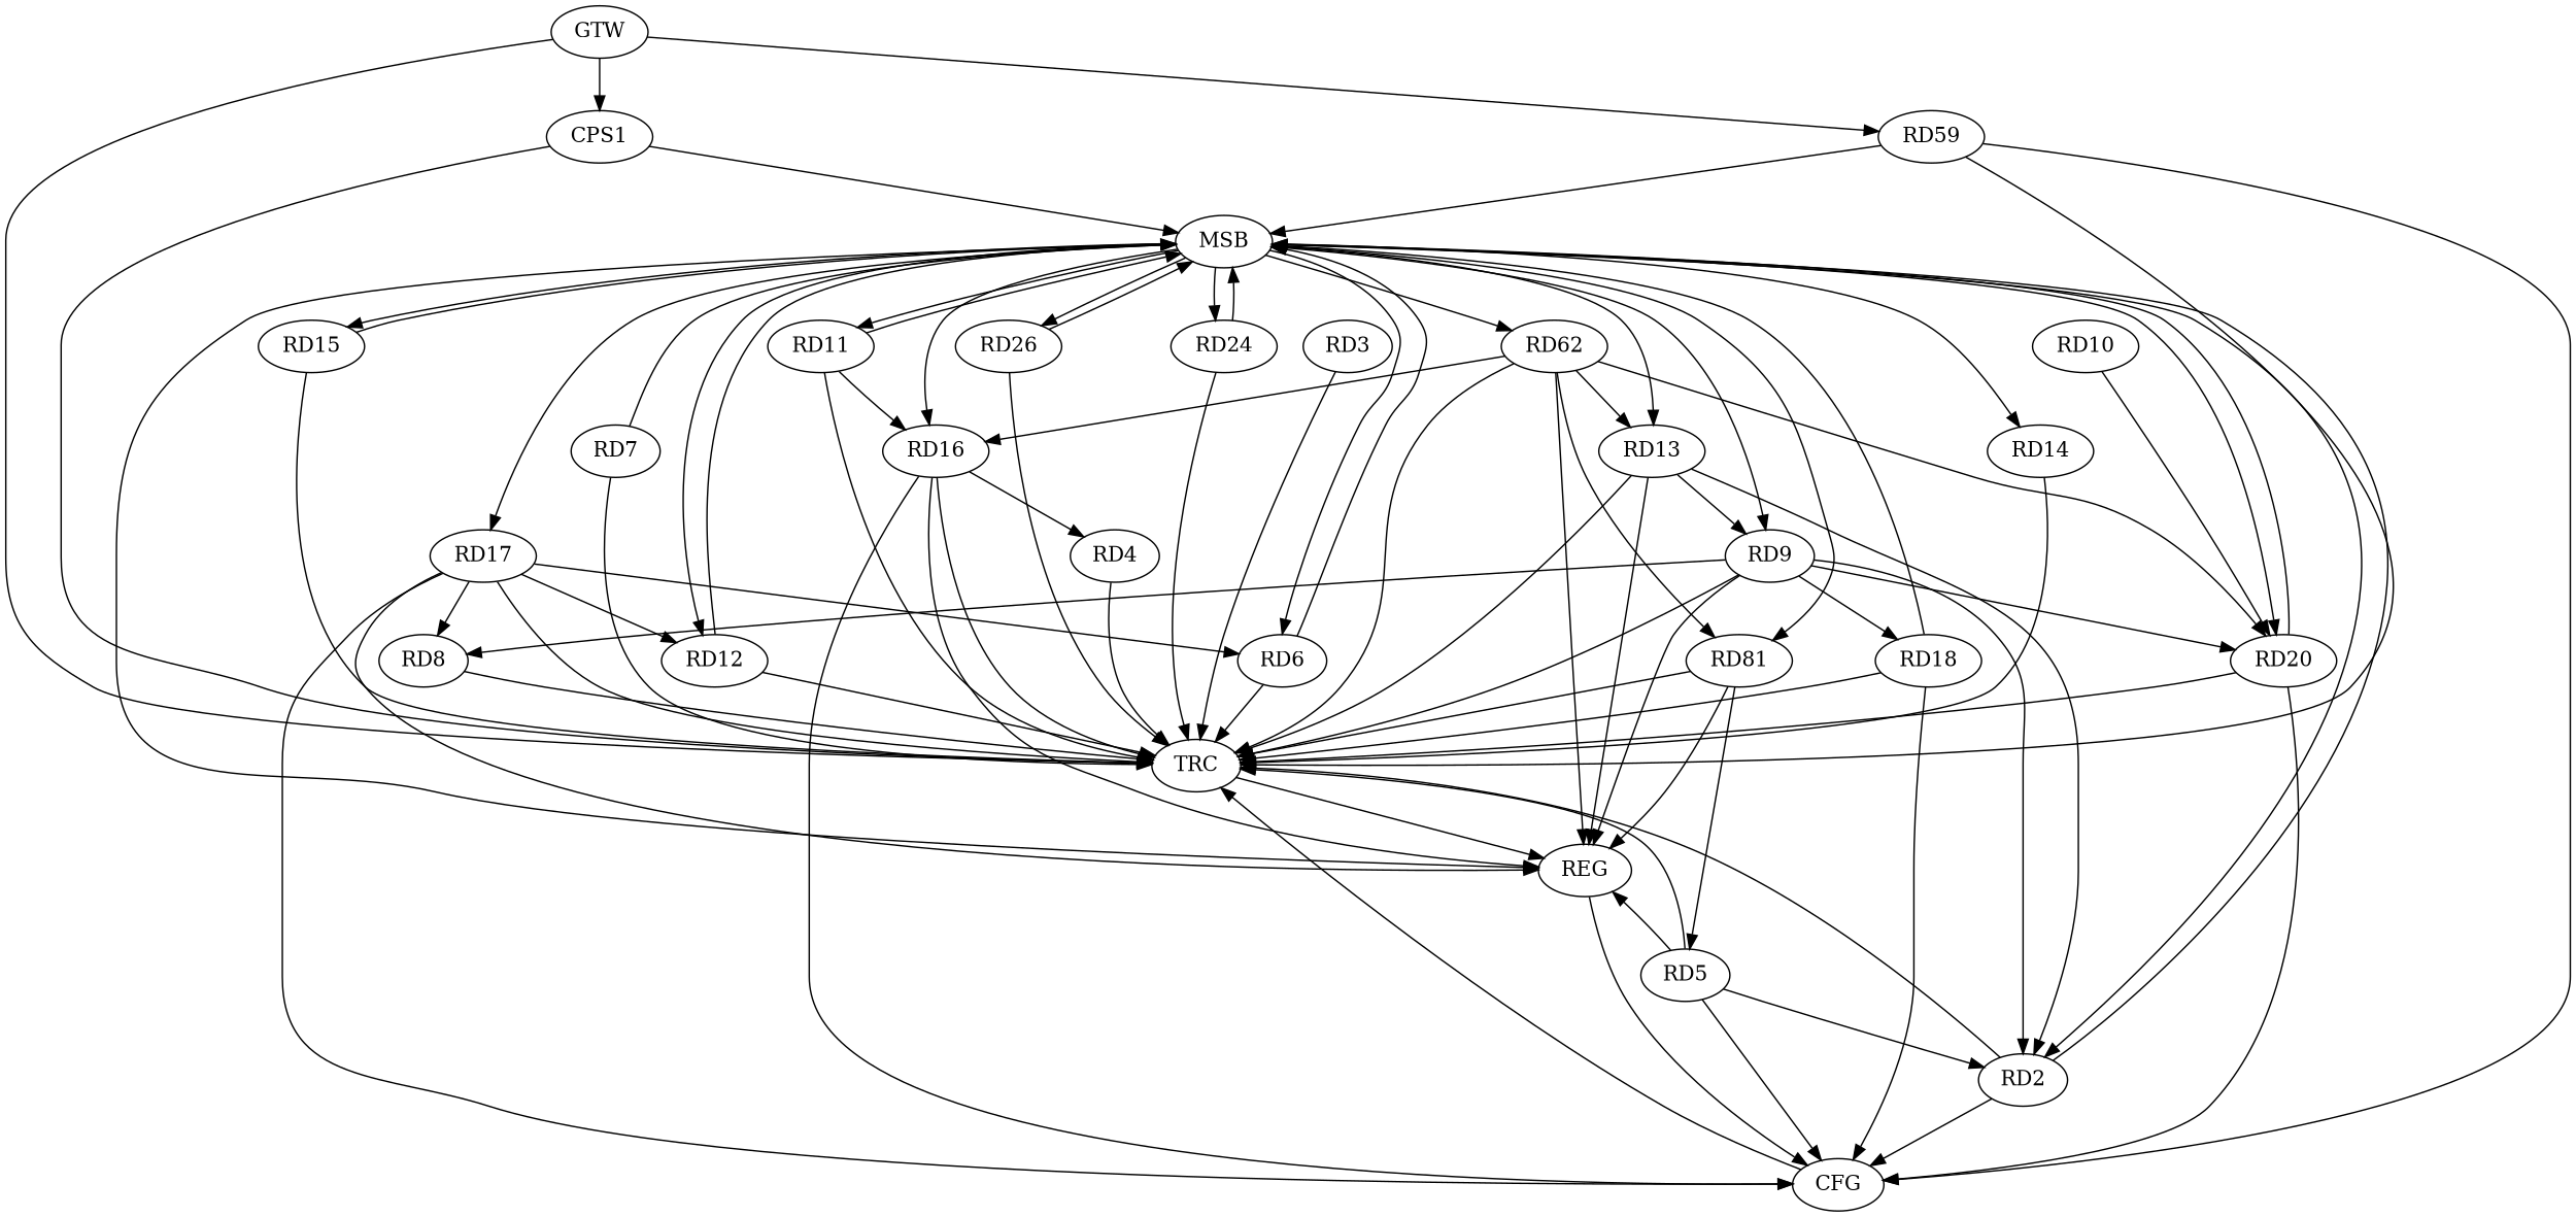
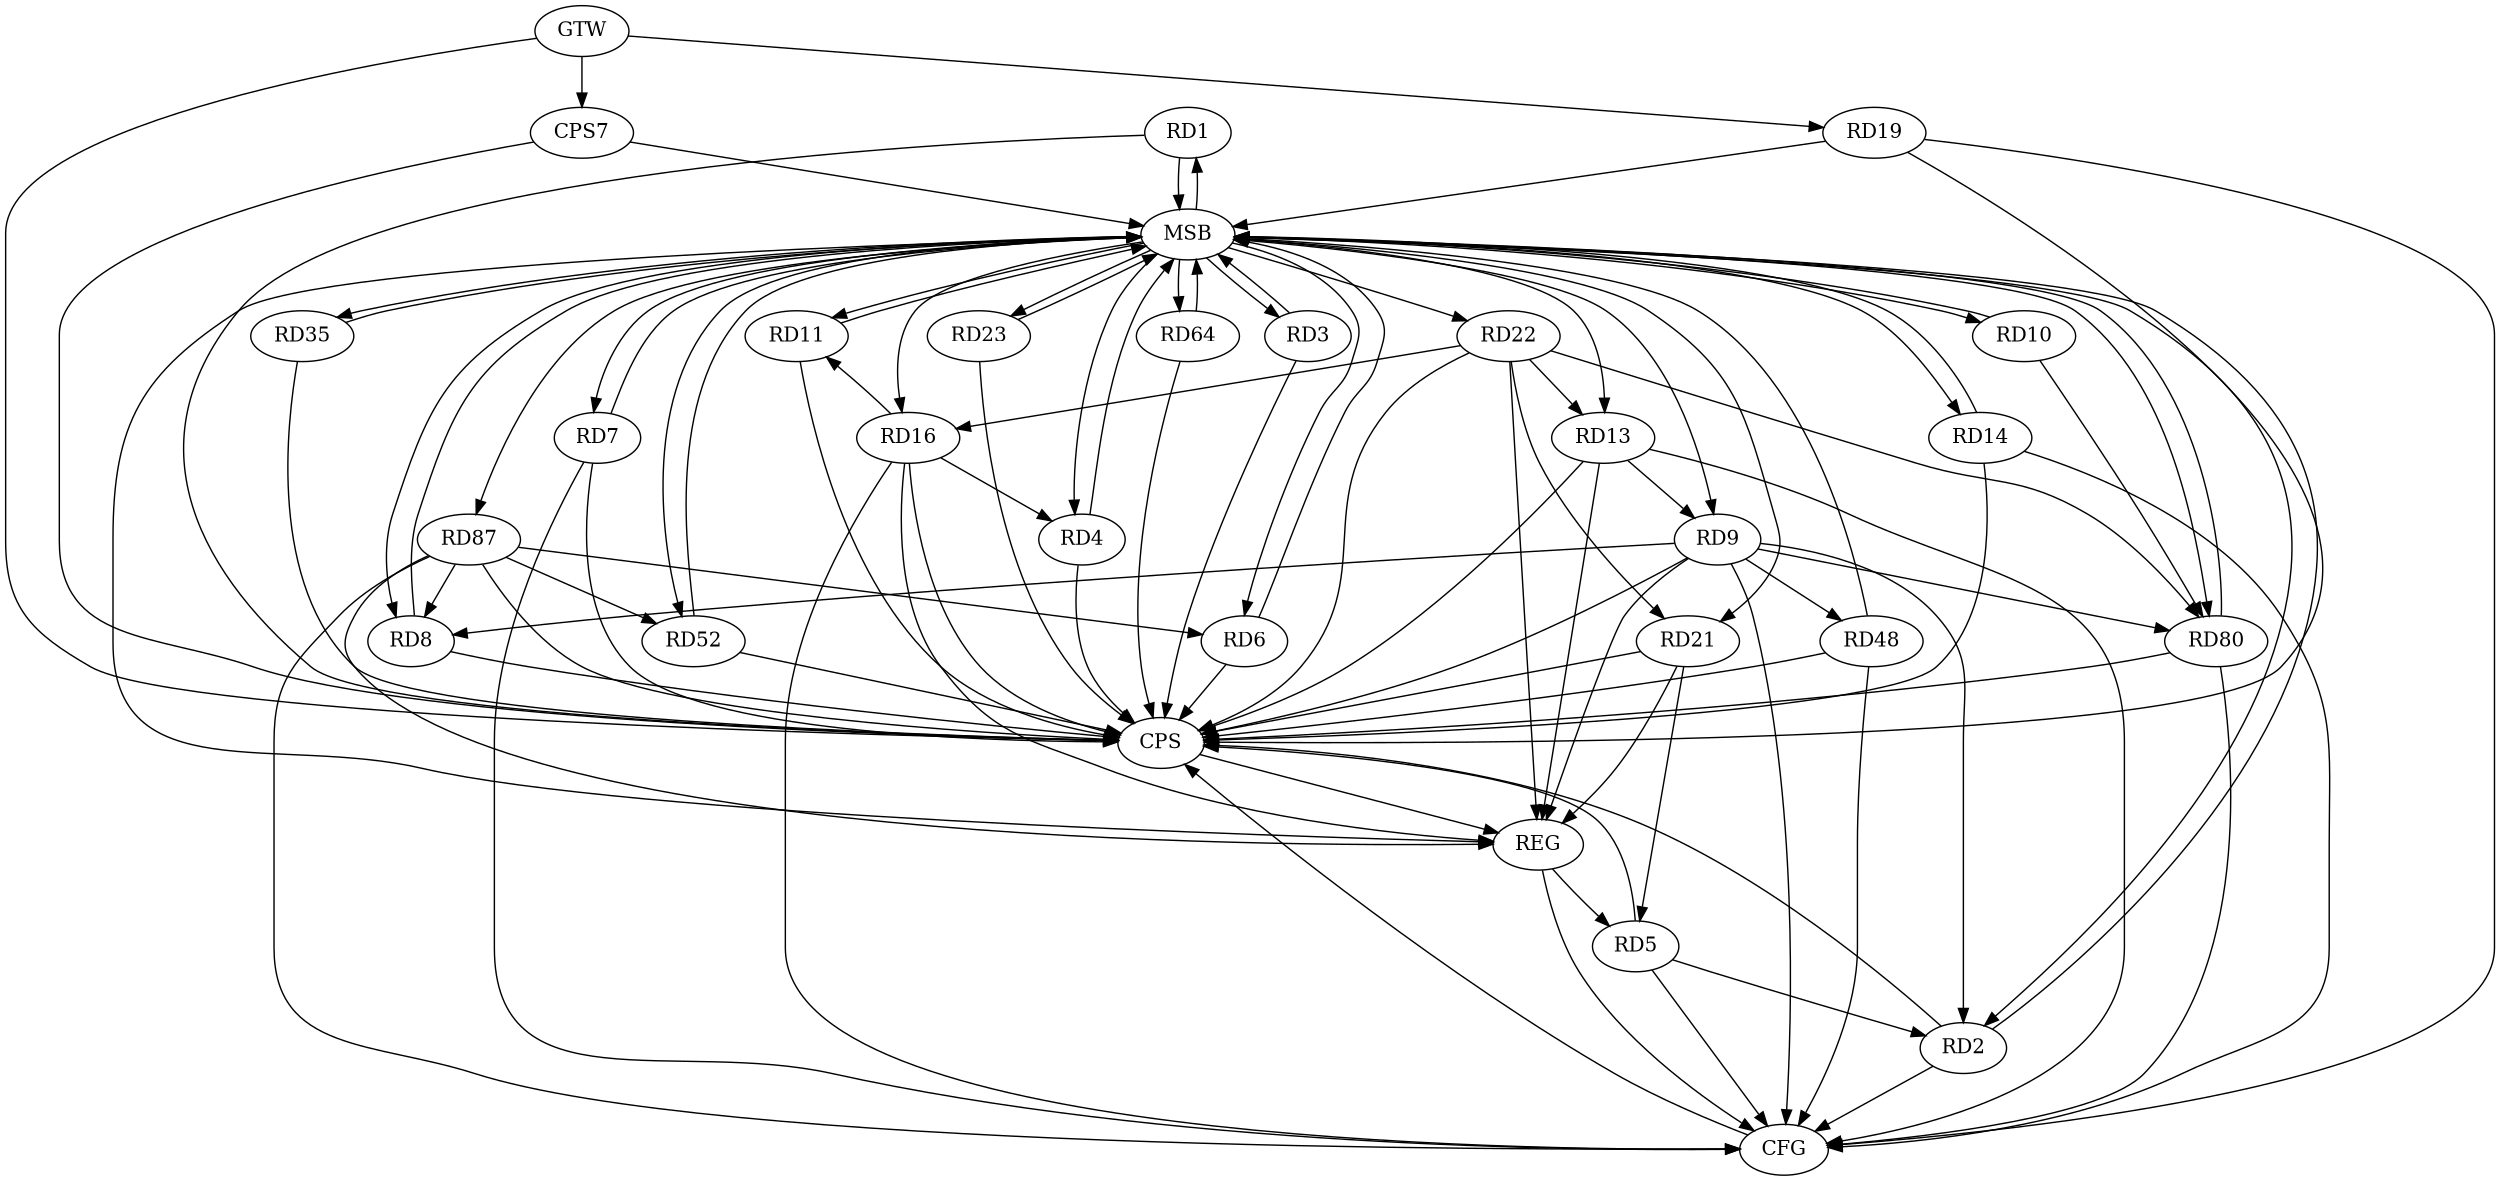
  strict digraph {
+   n1 [label=RD1]
    n2 [label=MSB]
-   n3 [label=TRC]
+   n3 [label=CPS]
    n4 [label=RD2]
    n5 [label=RD3]
    n6 [label=RD4]
    n7 [label=REG]
    n8 [label=RD6]
    n9 [label=RD7]
    n10 [label=RD8]
    n11 [label=RD9]
-   n12 [label=RD20]
+   n12 [label=RD80]
    n13 [label=RD10]
    n14 [label=RD11]
-   n15 [label=RD12]
+   n15 [label=RD52]
    n16 [label=RD13]
    n17 [label=RD14]
-   n18 [label=RD15]
+   n18 [label=RD35]
    n19 [label=RD16]
-   n20 [label=RD17]
-   n21 [label=RD81]
-   n22 [label=RD62]
-   n23 [label=RD26]
-   n24 [label=RD24]
+   n20 [label=RD87]
+   n21 [label=RD21]
+   n22 [label=RD22]
+   n23 [label=RD23]
+   n24 [label=RD64]
    n25 [label=CFG]
    n26 [label=RD5]
-   n27 [label=RD18]
-   n28 [label=RD59]
-   n29 [label=CPS1]
+   n27 [label=RD48]
+   n28 [label=RD19]
+   n29 [label=CPS7]
    n30 [label=GTW]
+   n1 -> n2
+   n1 -> n3
+   n2 -> n1
    n2 -> n4
+   n2 -> n5
+   n2 -> n6
    n2 -> n7
    n2 -> n8
+   n2 -> n9
+   n2 -> n10
    n2 -> n11
    n2 -> n12
+   n2 -> n13
    n2 -> n14
    n2 -> n15
    n2 -> n16
    n2 -> n17
    n2 -> n18
    n2 -> n19
    n2 -> n20
    n2 -> n21
    n2 -> n22
    n2 -> n23
    n2 -> n24
    n3 -> n7
    n4 -> n2
    n4 -> n3
    n4 -> n25
+   n5 -> n2
    n5 -> n3
+   n6 -> n2
    n6 -> n3
    n7 -> n25
    n8 -> n2
    n8 -> n3
    n9 -> n2
    n9 -> n3
+   n9 -> n25
+   n10 -> n2
    n10 -> n3
    n11 -> n3
    n11 -> n4
    n11 -> n7
    n11 -> n10
    n11 -> n12
+   n11 -> n25
    n11 -> n27
    n12 -> n2
    n12 -> n3
    n12 -> n25
+   n13 -> n2
    n13 -> n12
    n14 -> n2
    n14 -> n3
    n15 -> n2
    n15 -> n3
    n16 -> n3
    n16 -> n7
    n16 -> n11
-   n16 -> n4
+   n16 -> n25
+   n17 -> n2
    n17 -> n3
+   n17 -> n25
    n18 -> n2
    n18 -> n3
    n19 -> n3
    n19 -> n6
    n19 -> n7
-   n14 -> n19
+   n19 -> n14
    n19 -> n25
    n20 -> n3
    n20 -> n7
    n20 -> n8
    n20 -> n10
    n20 -> n15
    n20 -> n25
    n21 -> n3
    n21 -> n7
    n21 -> n26
    n22 -> n3
    n22 -> n7
    n22 -> n12
    n22 -> n16
    n22 -> n19
    n22 -> n21
    n23 -> n2
    n23 -> n3
    n24 -> n2
    n24 -> n3
    n25 -> n3
    n26 -> n3
    n26 -> n4
-   n26 -> n7
+   n7 -> n26
    n26 -> n25
    n27 -> n2
    n27 -> n3
    n27 -> n25
    n28 -> n2
    n28 -> n3
    n28 -> n25
    n29 -> n2
    n29 -> n3
    n30 -> n3
    n30 -> n28
    n30 -> n29
  }
